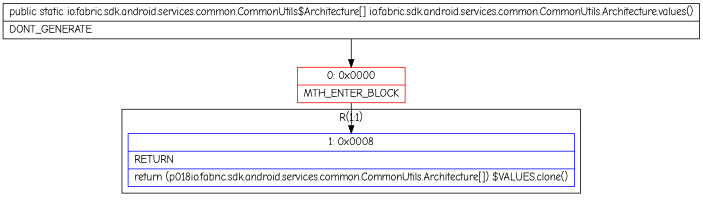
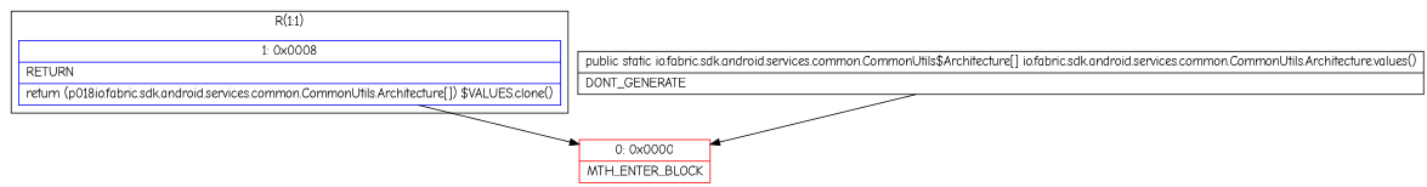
  digraph {
    fontname="Comic Neue"
    node [shape=record fontname="Comic Neue"]
    edge [fontname="Comic Neue"]
    n1 [color=blue label="{1\:\ 0x0008|RETURN\l|return (p018io.fabric.sdk.android.services.common.CommonUtils.Architecture[]) $VALUES.clone()\l}"]
    n2 [color=red label="{0\:\ 0x0000|MTH_ENTER_BLOCK\l}"]
    n3 [label="{public static io.fabric.sdk.android.services.common.CommonUtils$Architecture[] io.fabric.sdk.android.services.common.CommonUtils.Architecture.values()  | DONT_GENERATE\l}"]
    subgraph cluster_1 {
      label="R(1:1)"
      n1
    }
-   n2 -> n1
+   n1 -> n2
    n3 -> n2
  }
